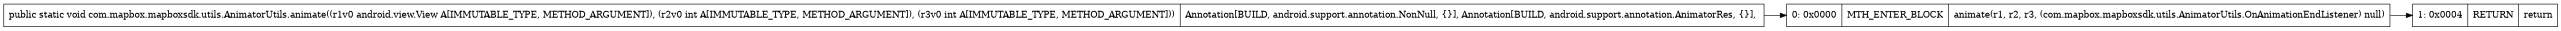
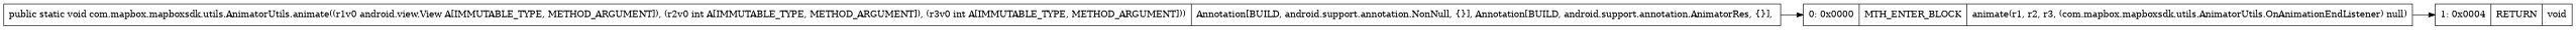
  digraph {
    rankdir=LR
    node [shape=record]
    n1 [label="{0\:\ 0x0000|MTH_ENTER_BLOCK\l|animate(r1, r2, r3, (com.mapbox.mapboxsdk.utils.AnimatorUtils.OnAnimationEndListener) null)\l}"]
-   n2 [label="{1\:\ 0x0004|RETURN\l|return\l}"]
+   n2 [label="{1\:\ 0x0004|RETURN\l|void\l}"]
    n3 [label="{public static void com.mapbox.mapboxsdk.utils.AnimatorUtils.animate((r1v0 android.view.View A[IMMUTABLE_TYPE, METHOD_ARGUMENT]), (r2v0 int A[IMMUTABLE_TYPE, METHOD_ARGUMENT]), (r3v0 int A[IMMUTABLE_TYPE, METHOD_ARGUMENT]))  | Annotation[BUILD, android.support.annotation.NonNull, \{\}], Annotation[BUILD, android.support.annotation.AnimatorRes, \{\}], \l}"]
    n1 -> n2
    n3 -> n1
  }
